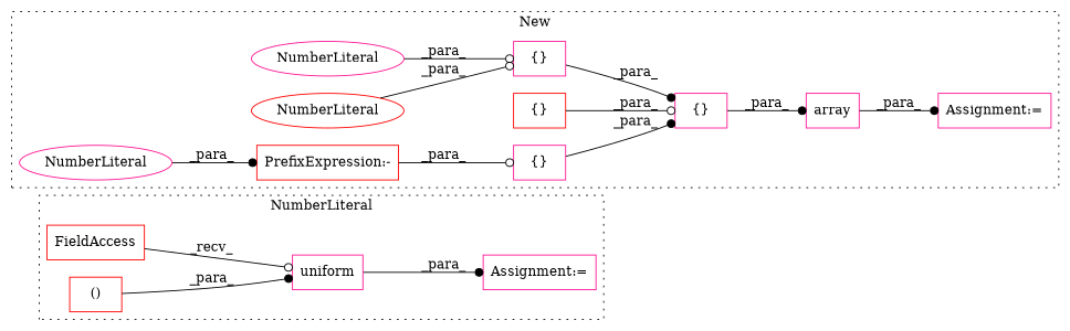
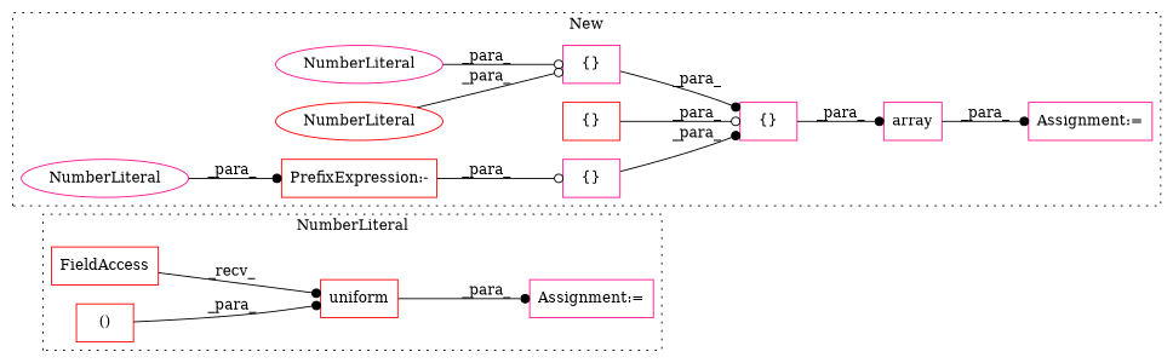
  digraph {
    rankdir=LR
    node [a=4 color=deeppink l="1,1" shape=box]
    edge [arrowhead=dot]
-   n1 [a=32 l="8,2" label=uniform s="4864,4899"]
+   n1 [a=32 color=red l="8,2" label=uniform s="4864,4899"]
    n2 [a=7 l=1 label="Assignment:=" s=4850]
    n3 [a=22 color=red l=12 label=FieldAccess s=4851]
    n4 [a=106 color=red l=15 label="()" s=4884]
    n5 [label="{}" s="5229,5247"]
    n6 [a=7 l=1 label="Assignment:=" s=5172]
    n7 [label="{}" s="5249,5270"]
    n8 [a=34 l=2 label=NumberLiteral s=5242 shape=ellipse]
    n9 [a=34 color=red l=2 label=NumberLiteral s=5245 shape=ellipse]
    n10 [color=red label="{}" s="5272,5288"]
    n11 [a=32 l="6,1" label=array s="5179,5290"]
    n12 [label="{}" s="5228,5289"]
    n13 [a=38 color=red l=1 label="PrefixExpression:-" s=5267]
    n14 [a=34 l=2 label=NumberLiteral s=5268 shape=ellipse]
    subgraph cluster_1 {
      label=NumberLiteral
      style=dotted
      n1
      n2
      n3
      n4
    }
    subgraph cluster_2 {
      label=New
      style=dotted
      n5
      n6
      n7
      n8
      n9
      n10
      n11
      n12
      n13
      n14
    }
    n1 -> n2 [label=_para_]
-   n3 -> n1 [arrowhead=odot label=_recv_]
+   n3 -> n1 [label=_recv_]
    n4 -> n1 [label=_para_]
    n5 -> n12 [label=_para_]
    n7 -> n12 [label=_para_]
    n8 -> n5 [arrowhead=odot label=_para_]
    n9 -> n5 [arrowhead=odot label=_para_]
    n10 -> n12 [arrowhead=odot label=_para_]
    n11 -> n6 [label=_para_]
    n12 -> n11 [label=_para_]
    n13 -> n7 [arrowhead=odot label=_para_]
    n14 -> n13 [label=_para_]
  }
